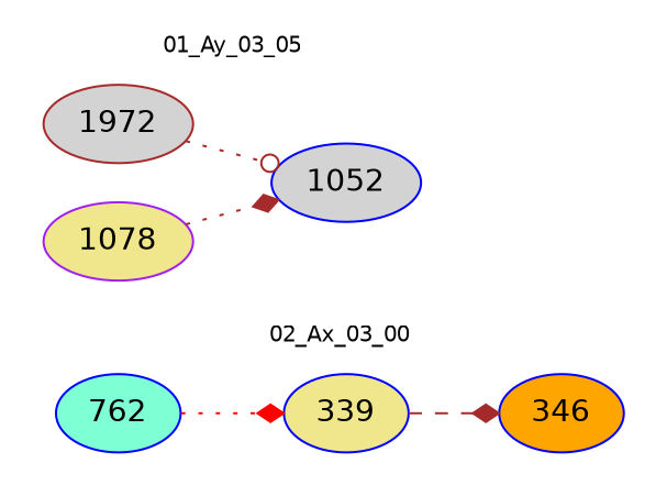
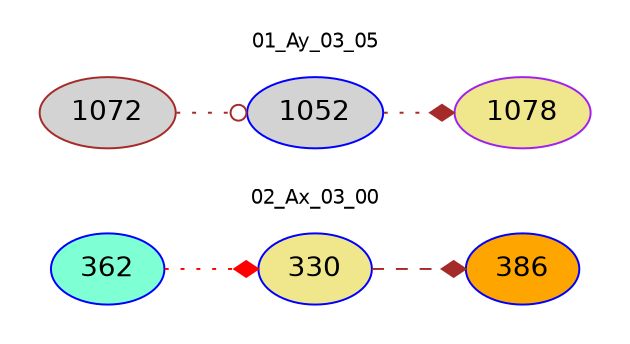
  digraph {
    fontname="DejaVu Sans"
    rankdir=LR
    node [color=blue fillcolor=khaki fontname="DejaVu Sans" style=filled]
    edge [arrowhead=diamond color=brown fontname="DejaVu Sans" style=dotted]
-   n1 [fillcolor=aquamarine label=762]
-   n2 [label=339]
-   n3 [fillcolor=orange label=346]
-   n4 [color=brown fillcolor=lightgrey label=1972]
+   n1 [fillcolor=aquamarine label=362]
+   n2 [label=330]
+   n3 [fillcolor=orange label=386]
+   n4 [color=brown fillcolor=lightgrey label=1072]
    n5 [fillcolor=lightgrey label=1052]
    n6 [color=purple label=1078]
    subgraph cluster_1 {
      color=white
      fontsize=10
      label="02_Ax_03_00"
      n1
      n2
      n3
    }
    subgraph cluster_2 {
      color=white
      fontsize=10
      label="01_Ay_03_05"
      n4
      n5
      n6
    }
    n1 -> n2 [color=red]
    n2 -> n3 [style=dashed]
    n4 -> n5 [arrowhead=odot]
-   n6 -> n5
+   n5 -> n6
  }
